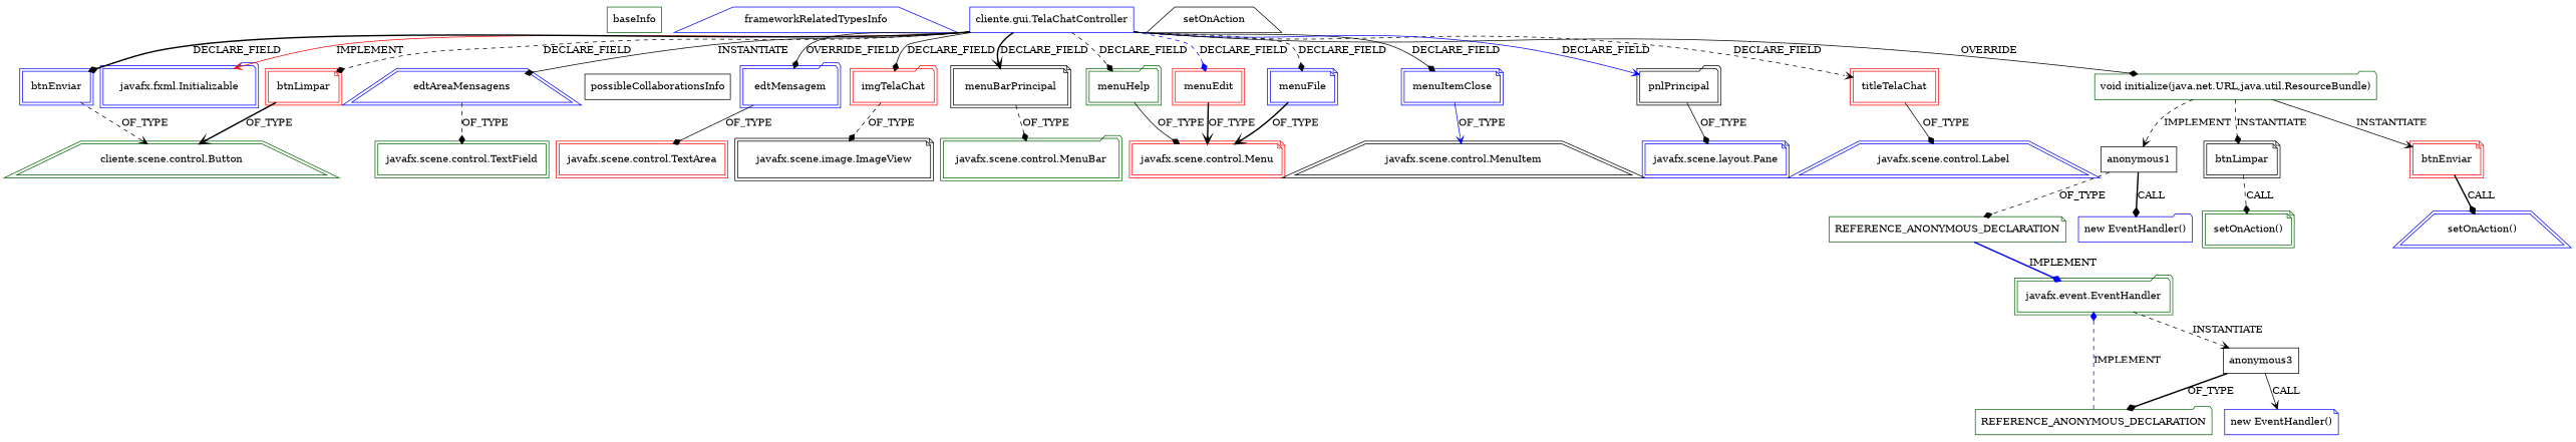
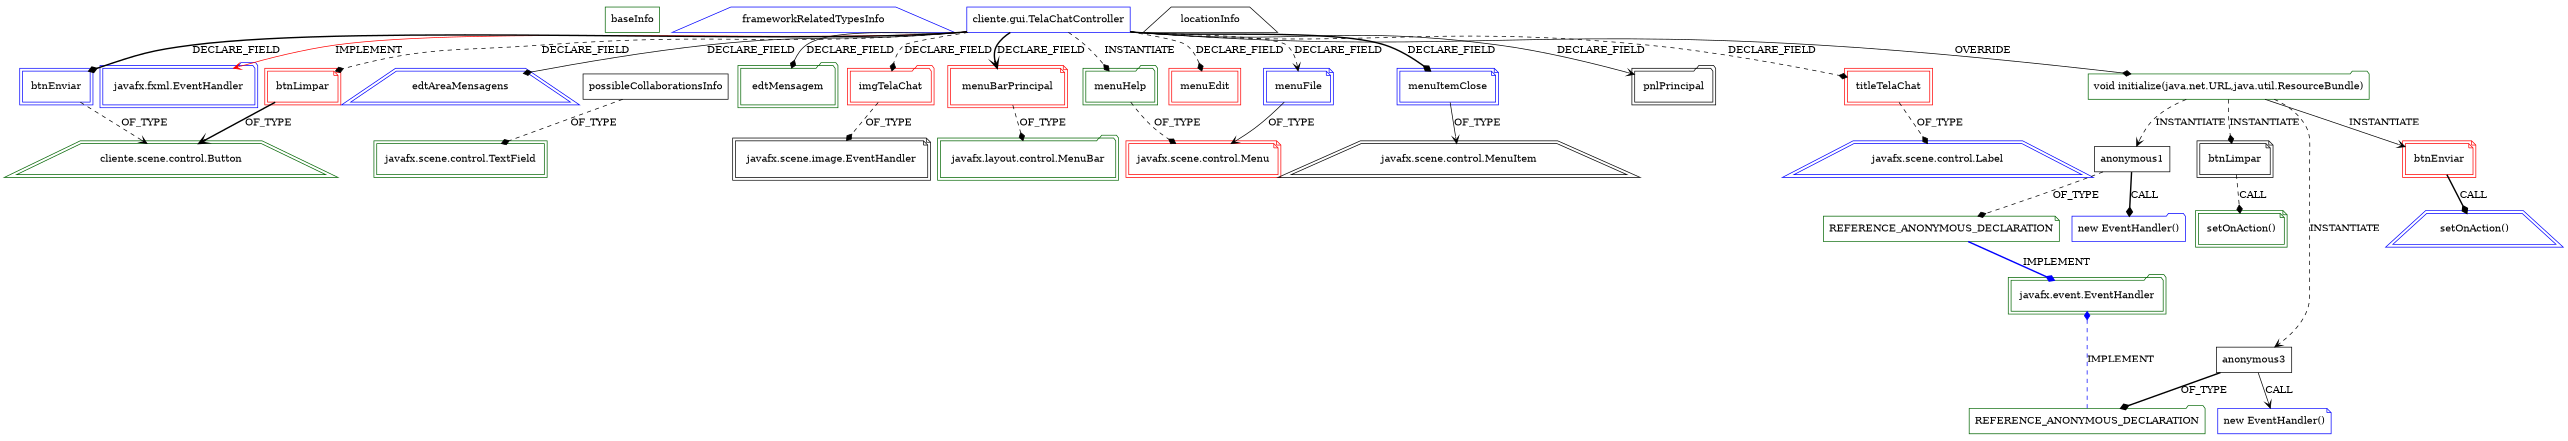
  digraph {
    node [color=blue shape=note isFrameworkType=true vertexType=FIELD_DECLARATION peripheries=2]
    edge [arrowhead=diamond style=dashed]
    baseInfo [category=extension_graph color=darkgreen graphId=532 isAnonymous=false possibleRelation=true shape=box isFrameworkType="" vertexType="" peripheries=""]
    frameworkRelatedTypesInfo [0="javafx.fxml.Initializable" shape=trapezium isFrameworkType="" vertexType="" peripheries=""]
    possibleCollaborationsInfo [0="532~OVERRIDING_METHOD_DECLARATION-INSTANTIATION-~javafx.fxml.Initializable ~javafx.event.EventHandler ~false~true" color=black shape=box isFrameworkType="" vertexType="" peripheries=""]
-   locationInfo [color=black contextSignature=TelaChatController filePath="/ICastro17-ProjectChatJava/ProjectChatJava-master/src/cliente/gui/TelaChatController.java" graphId=532 projectName="ICastro17-ProjectChatJava" shape=trapezium label=setOnAction isFrameworkType="" vertexType="" peripheries=""]
+   locationInfo [color=black contextSignature=TelaChatController filePath="/ICastro17-ProjectChatJava/ProjectChatJava-master/src/cliente/gui/TelaChatController.java" graphId=532 projectName="ICastro17-ProjectChatJava" shape=trapezium isFrameworkType="" vertexType="" peripheries=""]
    n5 [isFrameworkType=false label="cliente.gui.TelaChatController" shape=box vertexType=ROOT_CLIENT_CLASS_DECLARATION peripheries=""]
-   n6 [label="javafx.fxml.Initializable" shape=folder vertexType=FRAMEWORK_INTERFACE_TYPE]
+   n6 [label="javafx.fxml.EventHandler" shape=folder vertexType=FRAMEWORK_INTERFACE_TYPE]
    n7 [label=btnEnviar shape=box]
    n8 [color=red label=btnLimpar]
    n9 [label=edtAreaMensagens shape=trapezium]
-   n10 [label=edtMensagem shape=folder]
+   n10 [color=darkgreen label=edtMensagem shape=folder]
    n11 [color=red label=imgTelaChat shape=folder]
-   n12 [color=black label=menuBarPrincipal]
+   n12 [color=red label=menuBarPrincipal]
    n13 [color=red label=menuEdit shape=box]
    n14 [label=menuFile]
    n15 [color=darkgreen label=menuHelp shape=folder]
    n16 [label=menuItemClose]
    n17 [color=black label=pnlPrincipal shape=folder]
    n18 [color=red label=titleTelaChat shape=box]
    n19 [color=darkgreen isFrameworkType=false label="void initialize(java.net.URL,java.util.ResourceBundle)" shape=folder vertexType=OVERRIDING_METHOD_DECLARATION peripheries=""]
    n20 [color=darkgreen label="cliente.scene.control.Button" shape=trapezium vertexType=FRAMEWORK_CLASS_TYPE]
    n21 [color=darkgreen label="javafx.scene.control.TextField" shape=box vertexType=FRAMEWORK_CLASS_TYPE]
-   n22 [color=red label="javafx.scene.control.TextArea" shape=box vertexType=FRAMEWORK_CLASS_TYPE]
-   n23 [color=black label="javafx.scene.image.ImageView" vertexType=FRAMEWORK_CLASS_TYPE]
-   n24 [color=darkgreen label="javafx.scene.control.MenuBar" shape=folder vertexType=FRAMEWORK_CLASS_TYPE]
+   n23 [color=black label="javafx.scene.image.EventHandler" vertexType=FRAMEWORK_CLASS_TYPE]
+   n24 [color=darkgreen label="javafx.layout.control.MenuBar" shape=folder vertexType=FRAMEWORK_CLASS_TYPE]
    n25 [color=red label="javafx.scene.control.Menu" vertexType=FRAMEWORK_CLASS_TYPE]
    n26 [color=black label="javafx.scene.control.MenuItem" shape=trapezium vertexType=FRAMEWORK_CLASS_TYPE]
-   n27 [label="javafx.scene.layout.Pane" vertexType=FRAMEWORK_CLASS_TYPE]
    n28 [label="javafx.scene.control.Label" shape=trapezium vertexType=FRAMEWORK_CLASS_TYPE]
    n29 [color=red label=btnEnviar vertexType=VARIABLE_EXPRESION]
    n30 [color=black isFrameworkType=false label=anonymous1 shape=box vertexType=VARIABLE_EXPRESION peripheries=""]
    n31 [color=black label=btnLimpar vertexType=VARIABLE_EXPRESION]
    n32 [color=black isFrameworkType=false label=anonymous3 shape=box vertexType=VARIABLE_EXPRESION peripheries=""]
    n33 [label="setOnAction()" shape=trapezium vertexType=INSIDE_CALL]
    n34 [color=darkgreen isFrameworkType=false label=REFERENCE_ANONYMOUS_DECLARATION vertexType=REFERENCE_ANONYMOUS_DECLARATION peripheries=""]
    n35 [isFrameworkType=false label="new EventHandler()" shape=folder vertexType=CONSTRUCTOR_CALL peripheries=""]
    n36 [color=darkgreen label="setOnAction()" vertexType=INSIDE_CALL]
    n37 [color=darkgreen isFrameworkType=false label=REFERENCE_ANONYMOUS_DECLARATION shape=folder vertexType=REFERENCE_ANONYMOUS_DECLARATION peripheries=""]
    n38 [isFrameworkType=false label="new EventHandler()" vertexType=CONSTRUCTOR_CALL peripheries=""]
    n39 [color=darkgreen label="javafx.event.EventHandler" shape=folder vertexType=FRAMEWORK_INTERFACE_TYPE]
    n5 -> n6 [arrowhead=vee color=red label=IMPLEMENT style=solid]
    n5 -> n7 [label=DECLARE_FIELD style=bold]
    n5 -> n8 [label=DECLARE_FIELD]
-   n5 -> n9 [label=INSTANTIATE style=solid]
-   n5 -> n10 [label=OVERRIDE_FIELD style=solid]
-   n5 -> n11 [label=DECLARE_FIELD style=solid]
+   n5 -> n9 [label=DECLARE_FIELD style=solid]
+   n5 -> n10 [label=DECLARE_FIELD style=solid]
+   n5 -> n11 [label=DECLARE_FIELD]
    n5 -> n12 [arrowhead=vee label=DECLARE_FIELD style=bold]
-   n5 -> n13 [label=DECLARE_FIELD color=blue]
-   n5 -> n14 [label=DECLARE_FIELD]
-   n5 -> n15 [label=DECLARE_FIELD]
-   n5 -> n16 [label=DECLARE_FIELD style=solid]
-   n5 -> n17 [arrowhead=vee label=DECLARE_FIELD style=solid color=blue]
-   n5 -> n18 [arrowhead=vee label=DECLARE_FIELD]
+   n5 -> n13 [label=DECLARE_FIELD]
+   n5 -> n14 [arrowhead=vee label=DECLARE_FIELD]
+   n5 -> n15 [label=INSTANTIATE]
+   n5 -> n16 [label=DECLARE_FIELD style=bold]
+   n5 -> n17 [arrowhead=vee label=DECLARE_FIELD style=solid]
+   n5 -> n18 [label=DECLARE_FIELD]
    n5 -> n19 [label=OVERRIDE style=solid]
    n7 -> n20 [arrowhead=vee label=OF_TYPE]
    n8 -> n20 [arrowhead=vee label=OF_TYPE style=bold]
-   n9 -> n21 [label=OF_TYPE]
-   n10 -> n22 [label=OF_TYPE style=solid]
+   possibleCollaborationsInfo -> n21 [label=OF_TYPE]
    n11 -> n23 [label=OF_TYPE]
    n12 -> n24 [label=OF_TYPE]
-   n13 -> n25 [arrowhead=vee label=OF_TYPE style=bold]
-   n14 -> n25 [arrowhead=vee label=OF_TYPE style=bold]
-   n15 -> n25 [label=OF_TYPE style=solid]
-   n16 -> n26 [arrowhead=vee label=OF_TYPE style=solid color=blue]
-   n17 -> n27 [label=OF_TYPE style=solid]
-   n18 -> n28 [label=OF_TYPE style=solid]
+   n14 -> n25 [arrowhead=vee label=OF_TYPE style=solid]
+   n15 -> n25 [label=OF_TYPE]
+   n16 -> n26 [arrowhead=vee label=OF_TYPE style=solid]
+   n18 -> n28 [label=OF_TYPE]
    n19 -> n29 [arrowhead=vee label=INSTANTIATE style=solid]
-   n19 -> n30 [arrowhead=vee label=IMPLEMENT]
+   n19 -> n30 [arrowhead=vee label=INSTANTIATE]
    n19 -> n31 [label=INSTANTIATE]
-   n39 -> n32 [arrowhead=vee label=INSTANTIATE]
+   n19 -> n32 [arrowhead=vee label=INSTANTIATE]
    n29 -> n33 [label=CALL style=bold]
    n30 -> n34 [label=OF_TYPE]
    n30 -> n35 [label=CALL style=bold]
    n31 -> n36 [label=CALL]
    n32 -> n37 [label=OF_TYPE style=bold]
    n32 -> n38 [arrowhead=vee label=CALL style=solid]
    n34 -> n39 [color=blue label=IMPLEMENT style=bold]
    n37 -> n39 [color=blue label=IMPLEMENT]
  }
